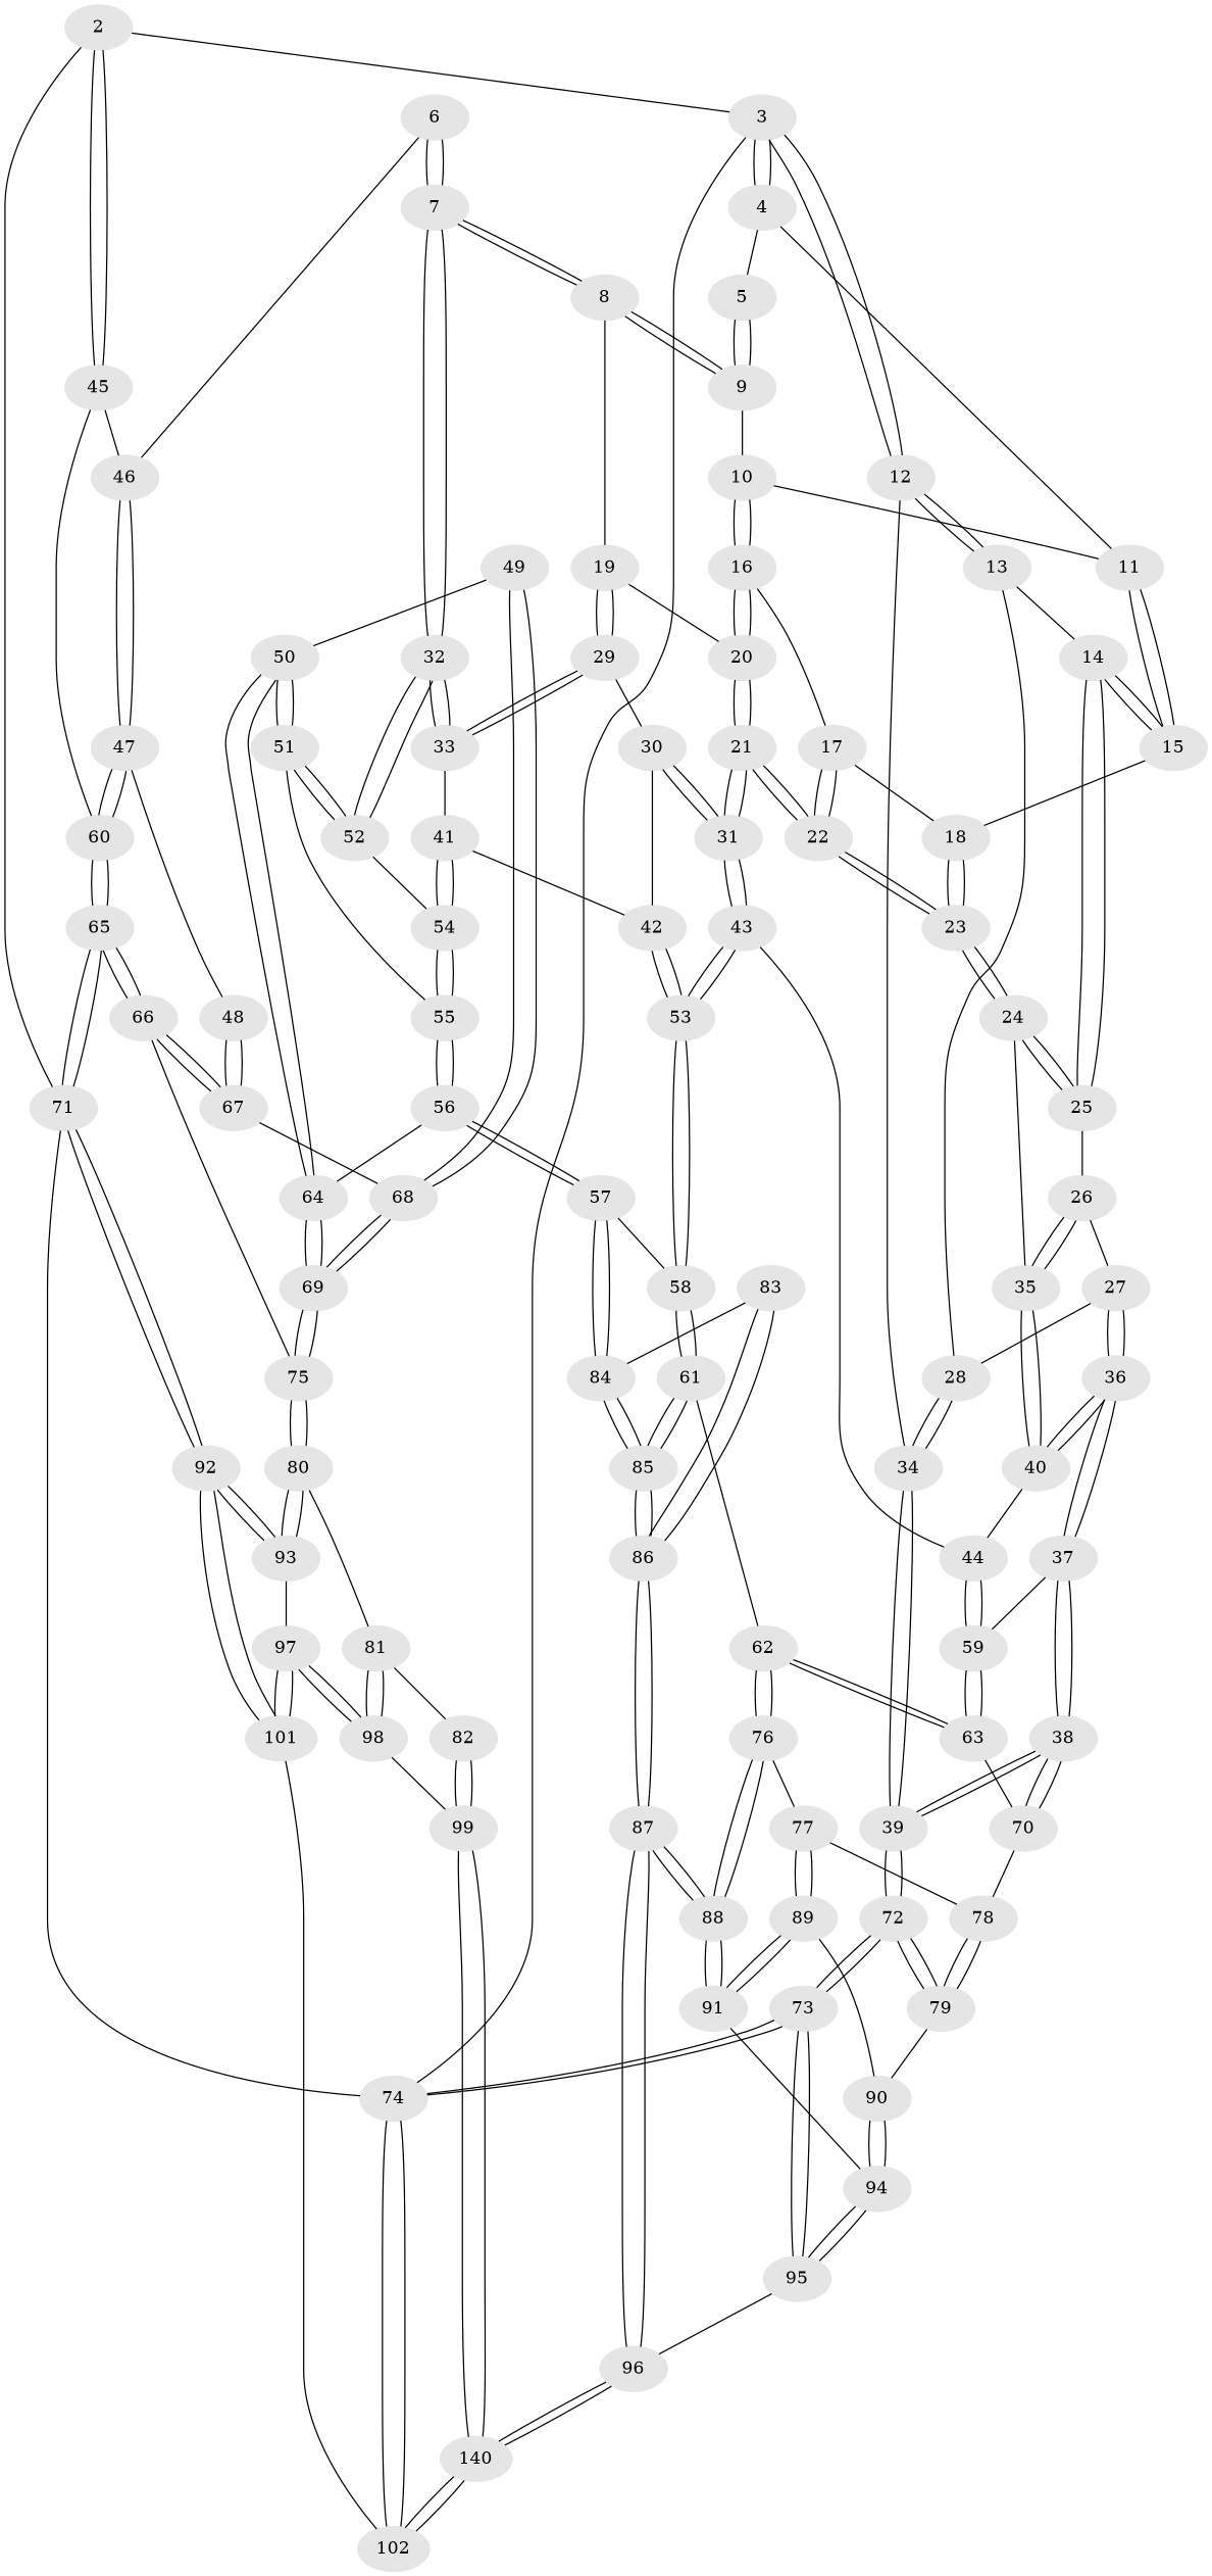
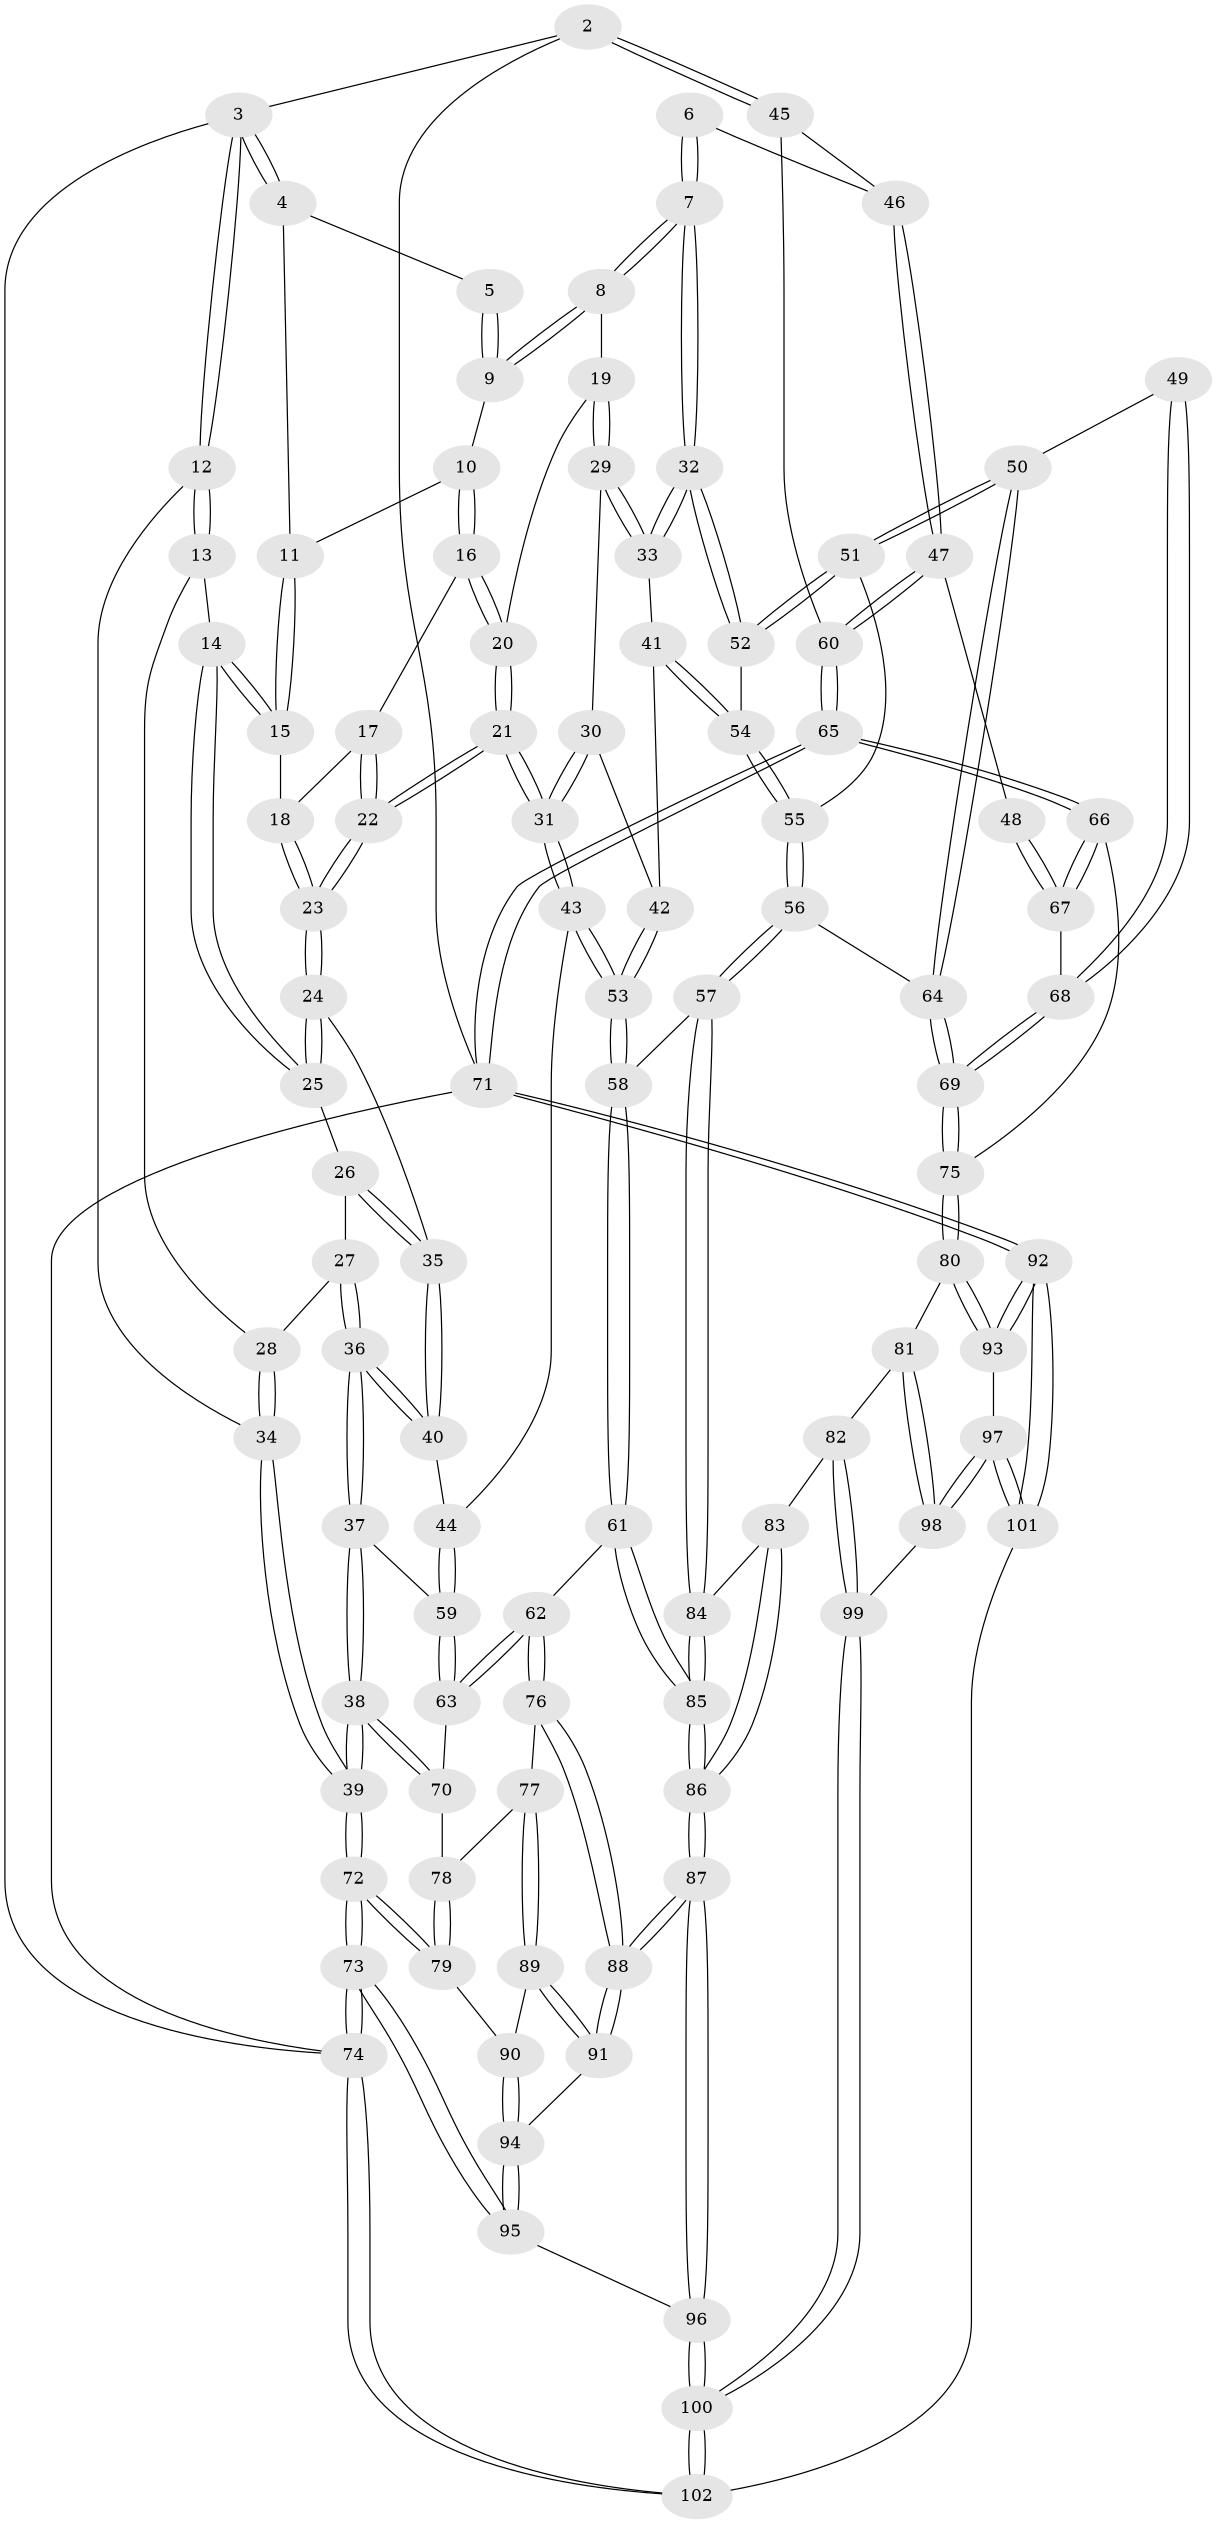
  graph {
    node [color=gray90 style=filled]
    2
    3
    45
    71
    6
    7
    46
    4
    12
    74
    60
    92
    5
    11
    13
    34
    102
    9
    15
    10
    8
    32
    47
    19
    33
    52
    20
    29
    16
    17
    18
    14
    28
    39
    25
    26
    23
    22
    21
    24
    30
    31
    43
    35
    40
    27
    36
    37
    42
    41
    53
    44
    54
    72
    38
    59
    70
    63
    78
    73
    79
    55
    58
    65
    48
    67
    49
    50
    68
    51
    64
    69
    56
    61
    57
    84
    85
    62
    66
    76
    86
    77
    88
    75
    80
    93
    101
    95
    90
    96
    81
    89
    91
    94
    82
    98
    97
    83
    99
-   100 [label=140]
+   100
    87
    2 -- 3
    2 -- 45
    2 -- 45
    2 -- 71
    3 -- 4
    3 -- 4
    3 -- 12
    3 -- 12
    3 -- 74
    45 -- 46
    45 -- 60
    71 -- 74
    71 -- 92
    71 -- 92
    6 -- 7
    6 -- 7
    6 -- 46
    7 -- 8
    7 -- 8
    7 -- 32
    7 -- 32
    46 -- 47
    46 -- 47
    4 -- 5
    4 -- 11
    12 -- 13
    12 -- 13
    12 -- 34
    74 -- 102
    74 -- 102
    60 -- 65
    60 -- 65
    92 -- 93
    92 -- 93
    92 -- 101
    92 -- 101
    5 -- 9
    5 -- 9
    11 -- 15
    11 -- 15
    13 -- 14
    13 -- 28
    34 -- 39
    34 -- 39
    9 -- 10
    15 -- 18
    10 -- 11
    10 -- 16
    10 -- 16
    8 -- 9
    8 -- 9
    8 -- 19
    32 -- 33
    32 -- 33
    32 -- 52
    32 -- 52
    47 -- 60
    47 -- 60
    47 -- 48
    19 -- 20
    19 -- 29
    19 -- 29
    33 -- 41
    52 -- 54
    20 -- 21
    20 -- 21
    29 -- 33
    29 -- 33
    29 -- 30
    16 -- 20
    16 -- 20
    16 -- 17
    17 -- 18
    17 -- 22
    17 -- 22
    18 -- 23
    18 -- 23
    14 -- 15
    14 -- 15
    14 -- 25
    14 -- 25
    28 -- 34
    28 -- 34
    39 -- 72
    39 -- 72
    25 -- 26
    26 -- 35
    26 -- 35
    26 -- 27
    23 -- 24
    23 -- 24
    22 -- 23
    22 -- 23
    21 -- 22
    21 -- 22
    21 -- 31
    21 -- 31
    24 -- 25
    24 -- 25
    24 -- 35
    30 -- 31
    30 -- 31
    30 -- 42
    31 -- 43
    31 -- 43
    43 -- 53
    43 -- 53
    43 -- 44
    35 -- 40
    35 -- 40
    40 -- 44
    27 -- 28
    27 -- 36
    27 -- 36
    36 -- 40
    36 -- 40
    36 -- 37
    36 -- 37
    37 -- 38
    37 -- 38
    37 -- 59
    42 -- 53
    42 -- 53
    41 -- 42
    41 -- 54
    41 -- 54
    53 -- 58
    53 -- 58
    44 -- 59
    44 -- 59
    54 -- 55
    54 -- 55
    72 -- 73
    72 -- 73
    72 -- 79
    72 -- 79
    38 -- 39
    38 -- 39
    38 -- 70
    38 -- 70
    59 -- 63
    59 -- 63
    70 -- 78
    63 -- 70
    78 -- 79
    78 -- 79
    73 -- 74
    73 -- 74
    73 -- 95
    73 -- 95
    79 -- 90
    55 -- 56
    55 -- 56
    58 -- 61
    58 -- 61
    65 -- 71
    65 -- 71
    65 -- 66
    65 -- 66
    48 -- 67
    48 -- 67
    67 -- 68
    49 -- 50
    49 -- 68
    49 -- 68
    50 -- 51
    50 -- 51
    50 -- 64
    50 -- 64
    68 -- 69
    68 -- 69
    51 -- 52
    51 -- 52
    51 -- 55
    64 -- 69
    64 -- 69
    69 -- 75
    69 -- 75
    56 -- 64
    56 -- 57
    56 -- 57
    61 -- 85
    61 -- 85
    61 -- 62
    57 -- 58
    57 -- 84
    57 -- 84
    84 -- 85
    84 -- 85
    85 -- 86
    85 -- 86
    62 -- 63
    62 -- 63
    62 -- 76
    62 -- 76
    66 -- 67
    66 -- 67
    66 -- 75
    76 -- 77
    76 -- 88
    76 -- 88
    86 -- 87
    86 -- 87
    77 -- 78
    77 -- 89
    77 -- 89
    88 -- 91
    88 -- 91
    75 -- 80
    75 -- 80
    80 -- 93
    80 -- 93
    80 -- 81
    93 -- 97
    101 -- 102
    95 -- 96
    90 -- 94
    90 -- 94
    96 -- 100
    96 -- 100
    81 -- 82
    81 -- 98
    81 -- 98
    89 -- 90
    89 -- 91
    89 -- 91
    91 -- 94
    94 -- 95
    94 -- 95
+   82 -- 83
    82 -- 99
    82 -- 99
    98 -- 99
    97 -- 101
    97 -- 101
    97 -- 98
    97 -- 98
    83 -- 84
    83 -- 86
    83 -- 86
    99 -- 100
    99 -- 100
    100 -- 102
    100 -- 102
    87 -- 88
    87 -- 88
    87 -- 96
    87 -- 96
  }
